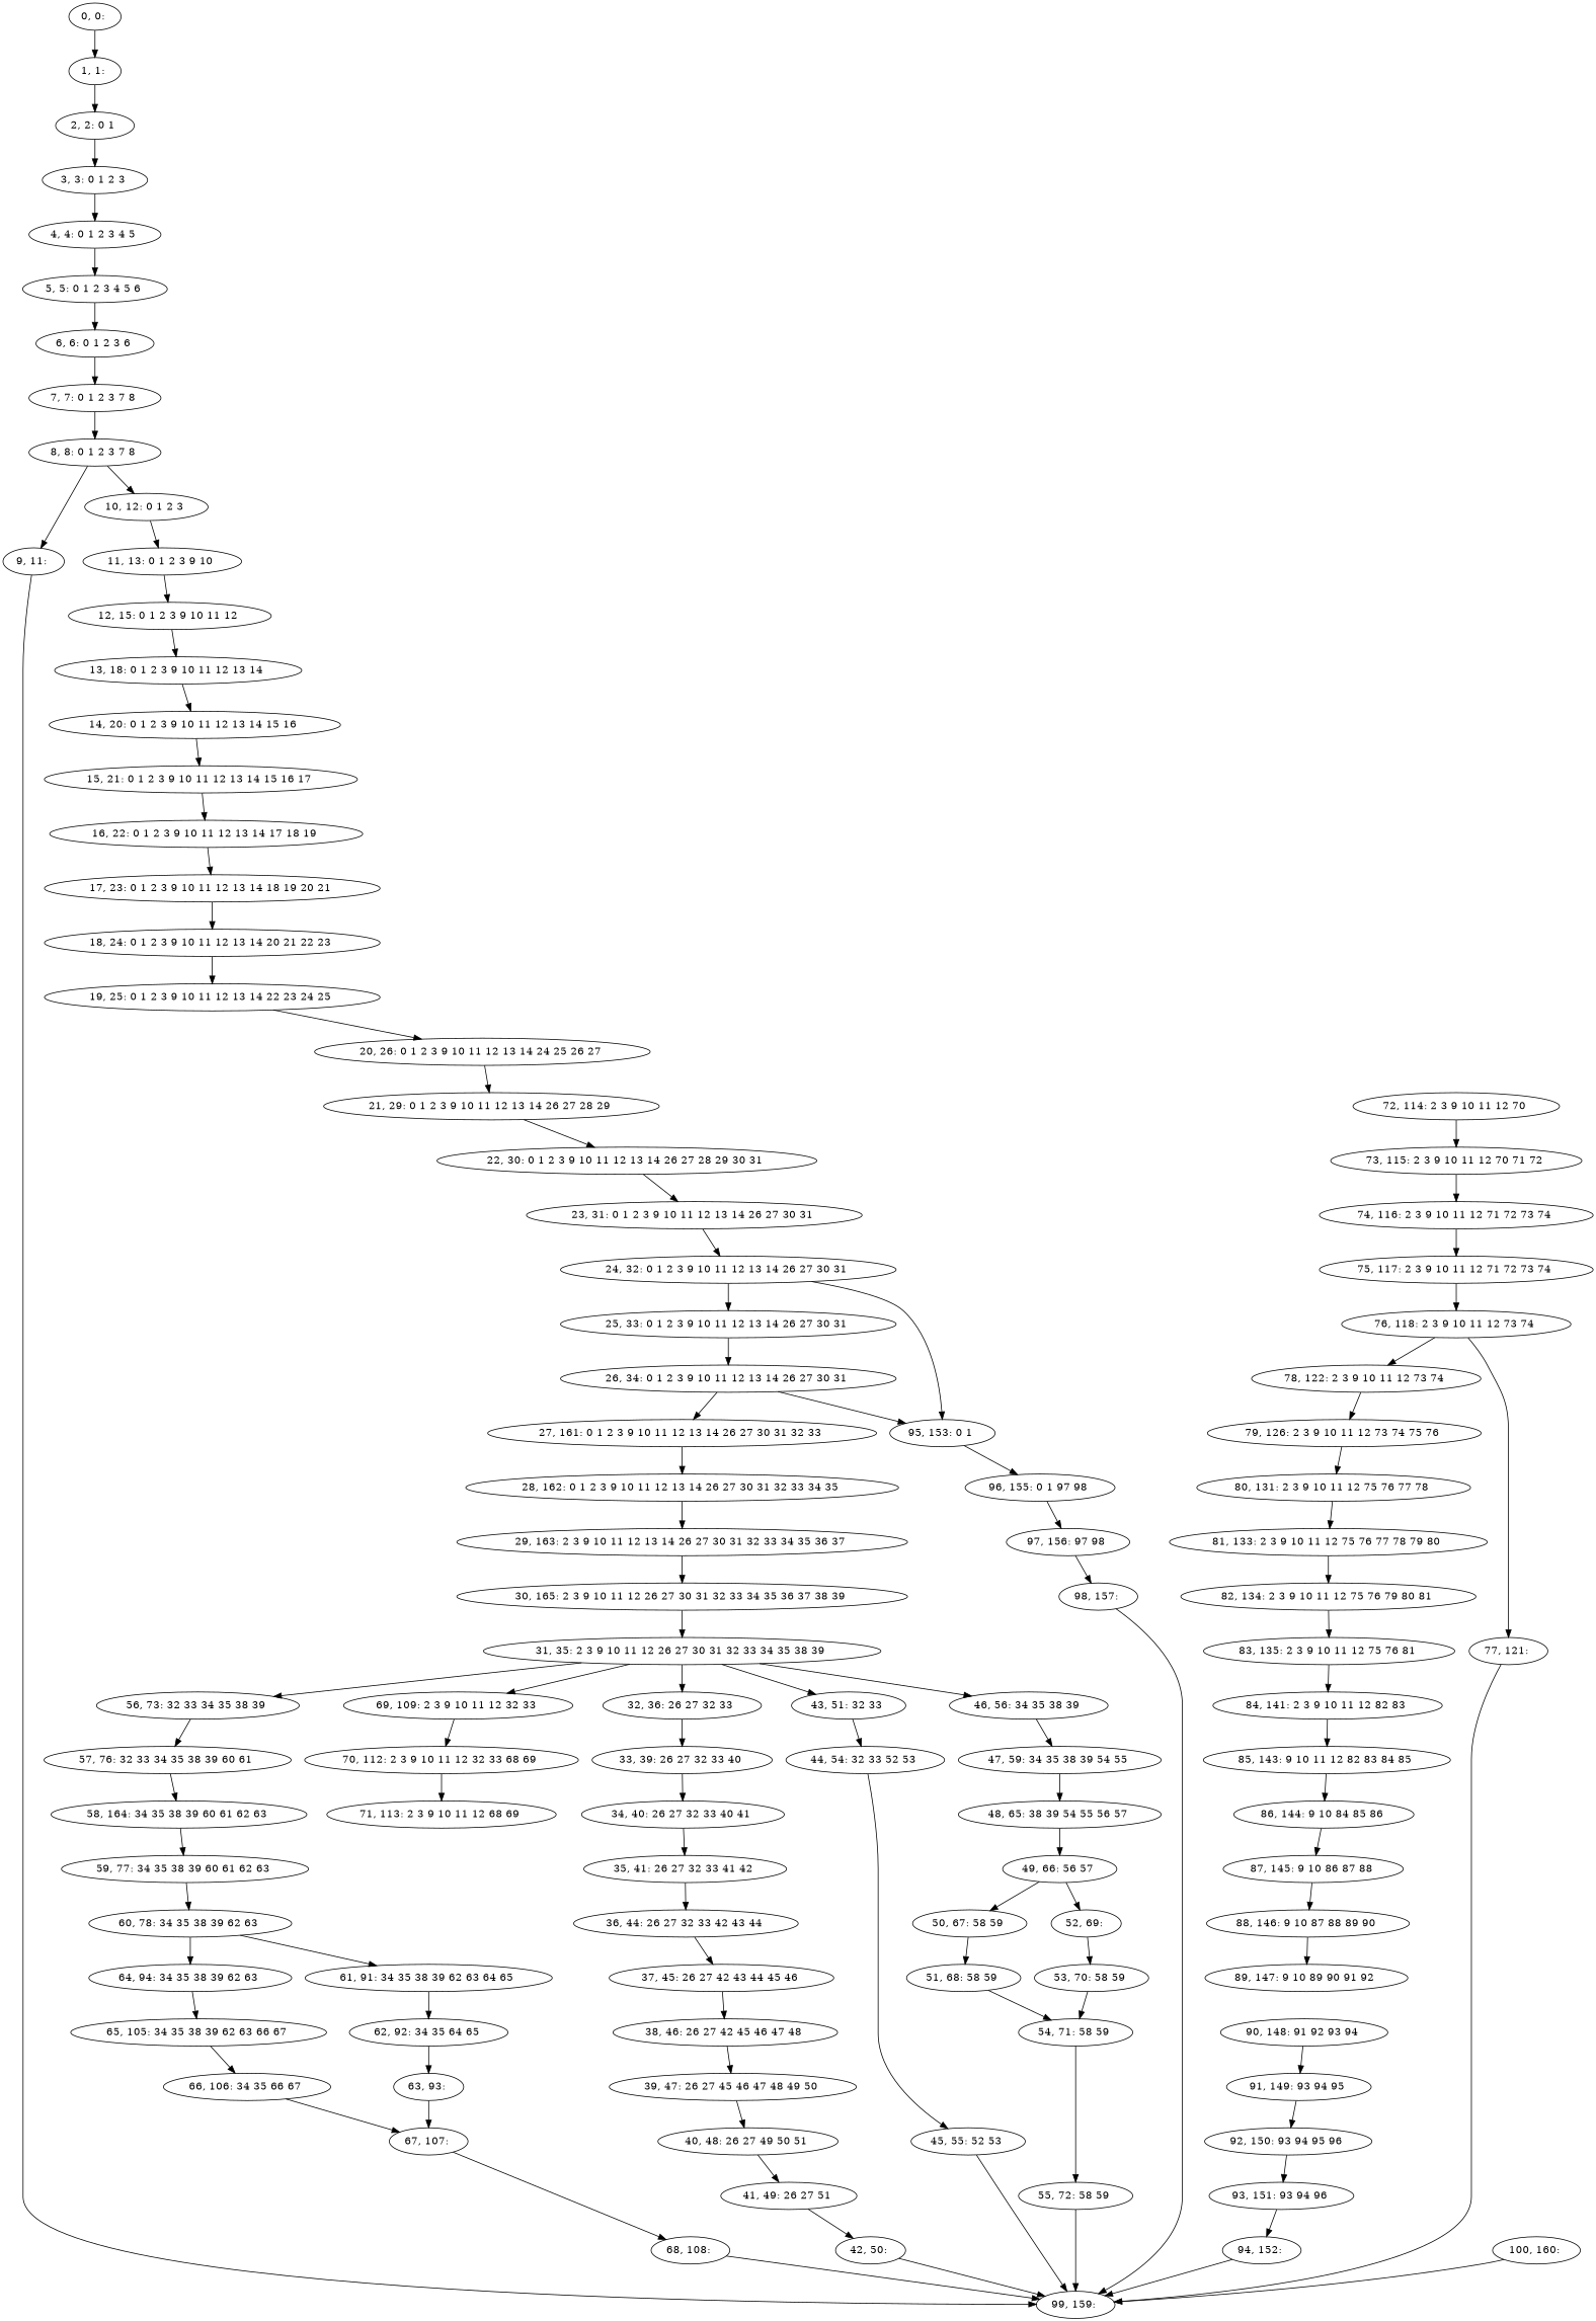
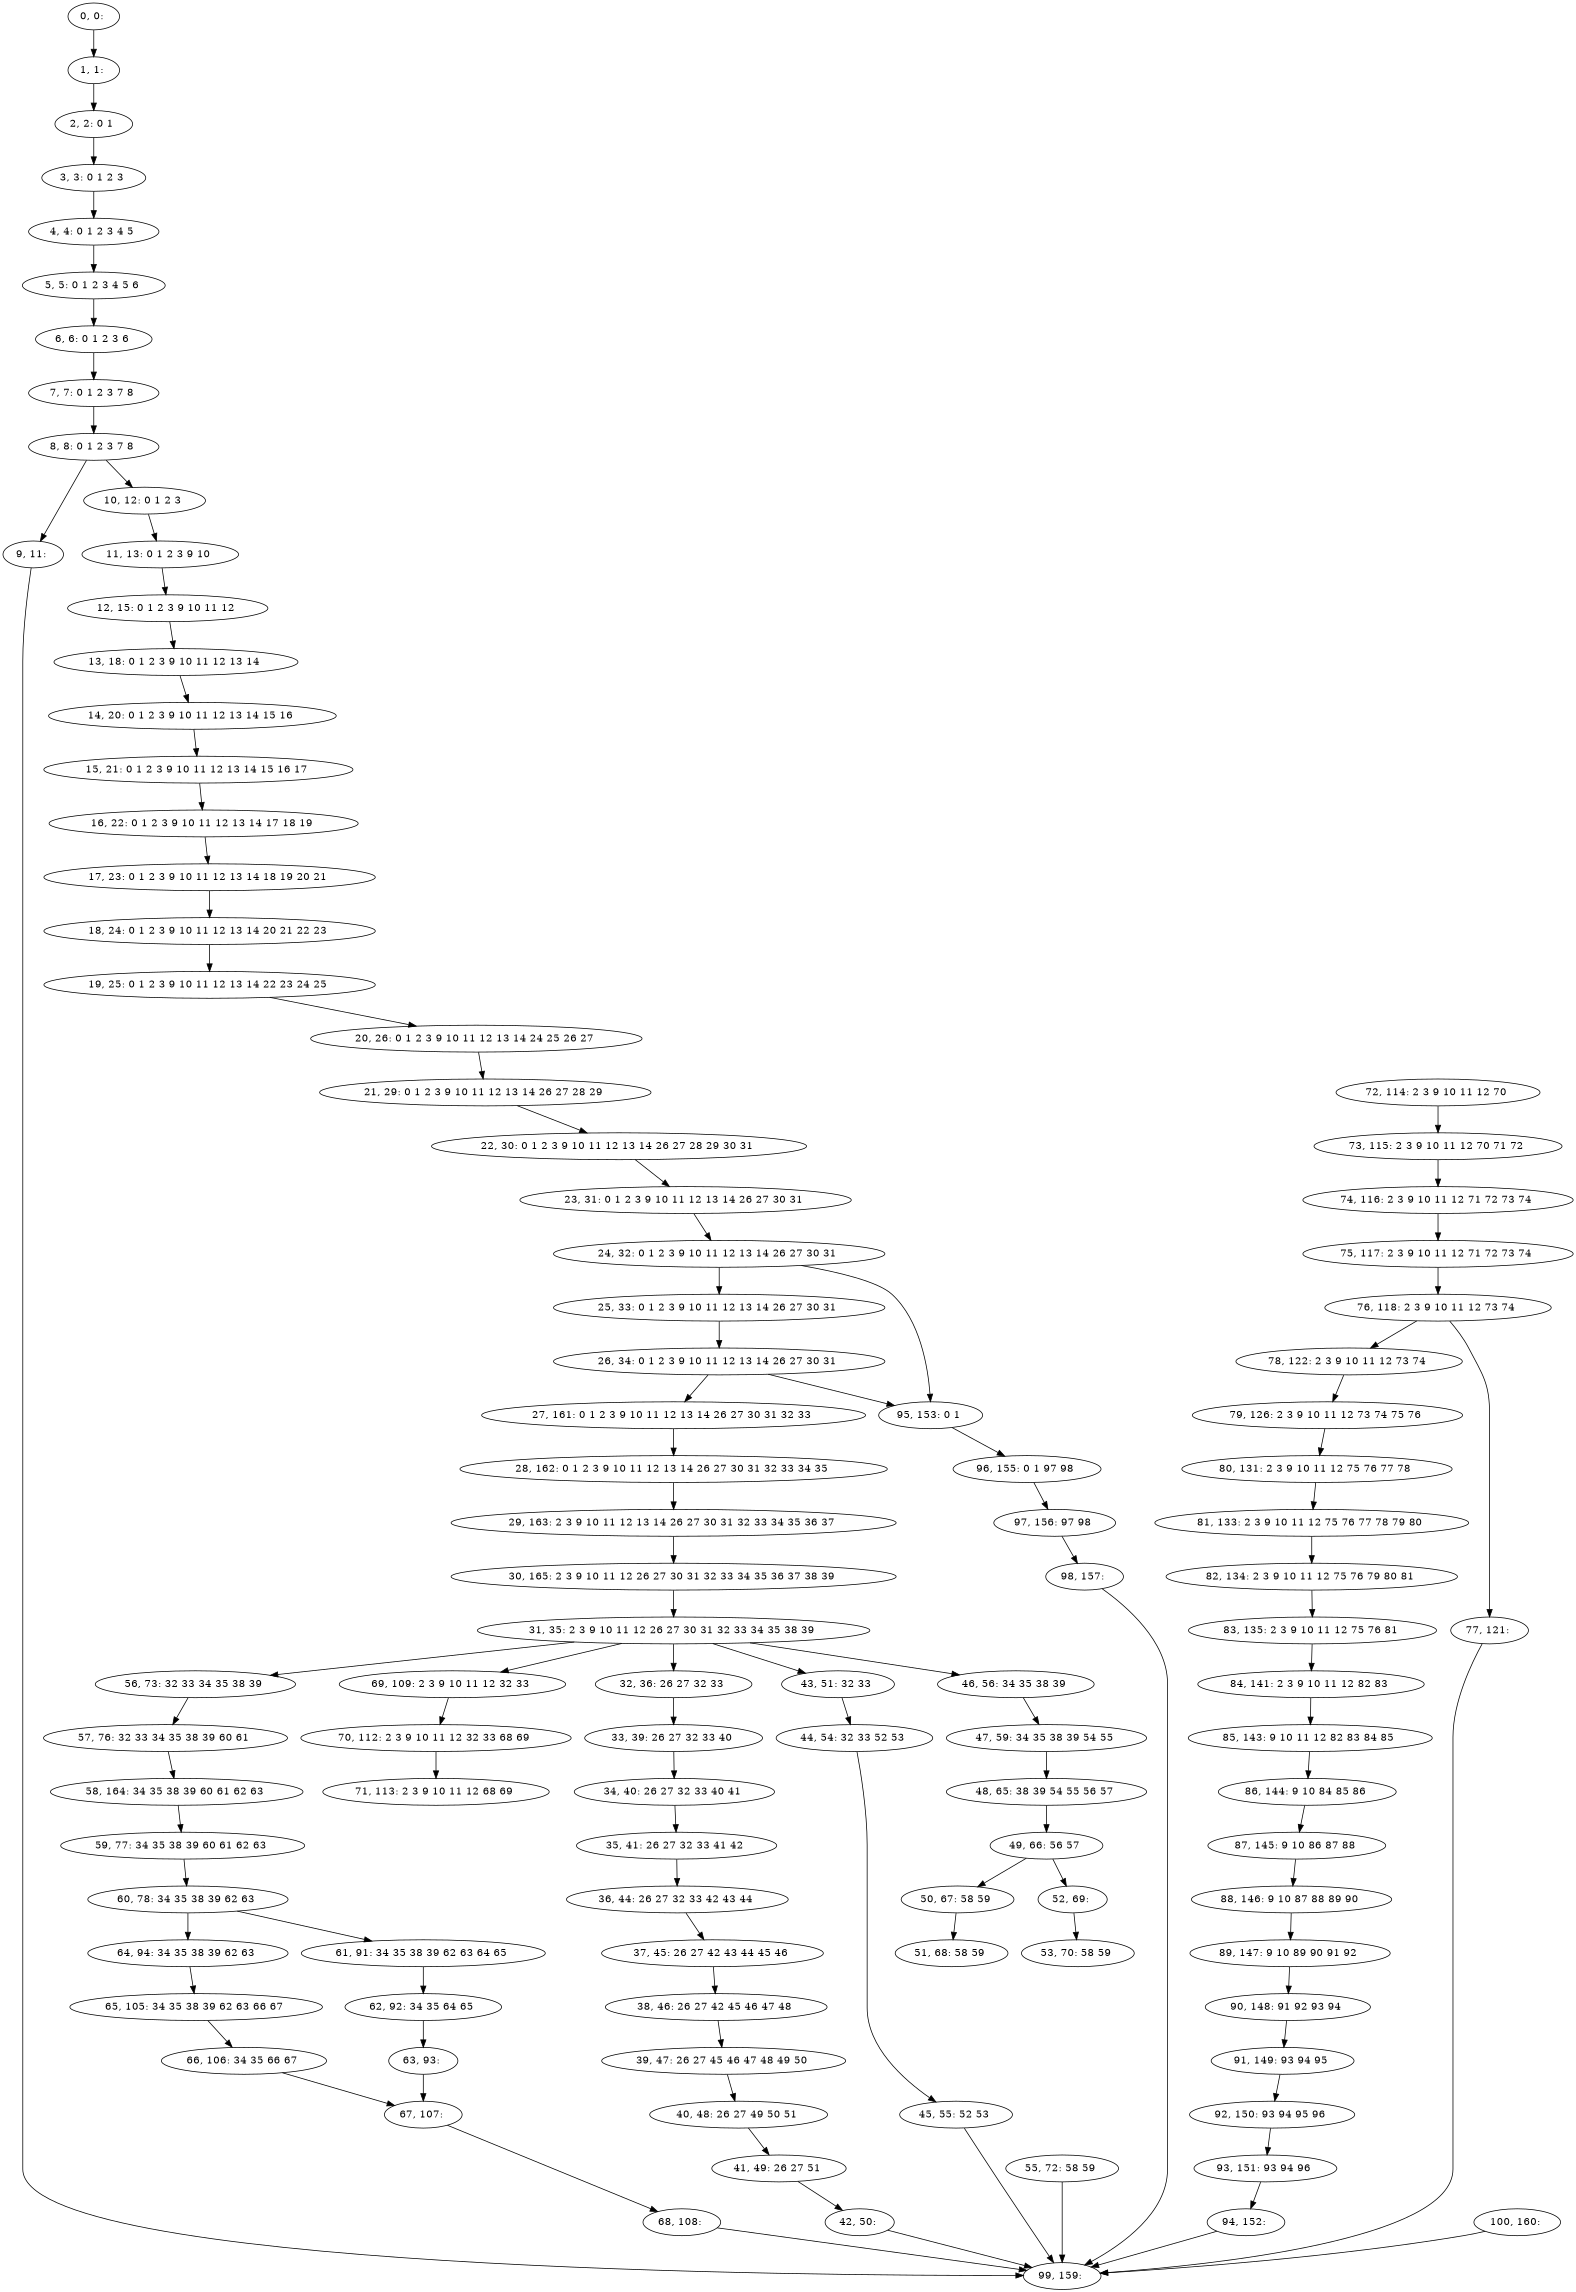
  digraph {
    n1 [label="0, 0: "]
    n2 [label="1, 1: "]
    n3 [label="2, 2: 0 1 "]
    n4 [label="3, 3: 0 1 2 3 "]
    n5 [label="4, 4: 0 1 2 3 4 5 "]
    n6 [label="5, 5: 0 1 2 3 4 5 6 "]
    n7 [label="6, 6: 0 1 2 3 6 "]
    n8 [label="7, 7: 0 1 2 3 7 8 "]
    n9 [label="8, 8: 0 1 2 3 7 8 "]
    n10 [label="9, 11: "]
    n11 [label="10, 12: 0 1 2 3 "]
    n12 [label="99, 159: "]
    n13 [label="11, 13: 0 1 2 3 9 10 "]
    n14 [label="12, 15: 0 1 2 3 9 10 11 12 "]
    n15 [label="13, 18: 0 1 2 3 9 10 11 12 13 14 "]
    n16 [label="14, 20: 0 1 2 3 9 10 11 12 13 14 15 16 "]
    n17 [label="15, 21: 0 1 2 3 9 10 11 12 13 14 15 16 17 "]
    n18 [label="16, 22: 0 1 2 3 9 10 11 12 13 14 17 18 19 "]
    n19 [label="17, 23: 0 1 2 3 9 10 11 12 13 14 18 19 20 21 "]
    n20 [label="18, 24: 0 1 2 3 9 10 11 12 13 14 20 21 22 23 "]
    n21 [label="19, 25: 0 1 2 3 9 10 11 12 13 14 22 23 24 25 "]
    n22 [label="20, 26: 0 1 2 3 9 10 11 12 13 14 24 25 26 27 "]
    n23 [label="21, 29: 0 1 2 3 9 10 11 12 13 14 26 27 28 29 "]
    n24 [label="22, 30: 0 1 2 3 9 10 11 12 13 14 26 27 28 29 30 31 "]
    n25 [label="23, 31: 0 1 2 3 9 10 11 12 13 14 26 27 30 31 "]
    n26 [label="24, 32: 0 1 2 3 9 10 11 12 13 14 26 27 30 31 "]
    n27 [label="25, 33: 0 1 2 3 9 10 11 12 13 14 26 27 30 31 "]
    n28 [label="95, 153: 0 1 "]
    n29 [label="26, 34: 0 1 2 3 9 10 11 12 13 14 26 27 30 31 "]
    n30 [label="96, 155: 0 1 97 98 "]
    n31 [label="27, 161: 0 1 2 3 9 10 11 12 13 14 26 27 30 31 32 33 "]
    n32 [label="28, 162: 0 1 2 3 9 10 11 12 13 14 26 27 30 31 32 33 34 35 "]
    n33 [label="29, 163: 2 3 9 10 11 12 13 14 26 27 30 31 32 33 34 35 36 37 "]
    n34 [label="30, 165: 2 3 9 10 11 12 26 27 30 31 32 33 34 35 36 37 38 39 "]
    n35 [label="31, 35: 2 3 9 10 11 12 26 27 30 31 32 33 34 35 38 39 "]
    n36 [label="32, 36: 26 27 32 33 "]
    n37 [label="43, 51: 32 33 "]
    n38 [label="46, 56: 34 35 38 39 "]
    n39 [label="56, 73: 32 33 34 35 38 39 "]
    n40 [label="69, 109: 2 3 9 10 11 12 32 33 "]
    n41 [label="33, 39: 26 27 32 33 40 "]
    n42 [label="44, 54: 32 33 52 53 "]
    n43 [label="47, 59: 34 35 38 39 54 55 "]
    n44 [label="57, 76: 32 33 34 35 38 39 60 61 "]
    n45 [label="70, 112: 2 3 9 10 11 12 32 33 68 69 "]
    n46 [label="34, 40: 26 27 32 33 40 41 "]
    n47 [label="35, 41: 26 27 32 33 41 42 "]
    n48 [label="36, 44: 26 27 32 33 42 43 44 "]
    n49 [label="37, 45: 26 27 42 43 44 45 46 "]
    n50 [label="38, 46: 26 27 42 45 46 47 48 "]
    n51 [label="39, 47: 26 27 45 46 47 48 49 50 "]
    n52 [label="40, 48: 26 27 49 50 51 "]
    n53 [label="41, 49: 26 27 51 "]
    n54 [label="42, 50: "]
    n55 [label="45, 55: 52 53 "]
    n56 [label="48, 65: 38 39 54 55 56 57 "]
    n57 [label="49, 66: 56 57 "]
    n58 [label="50, 67: 58 59 "]
    n59 [label="52, 69: "]
    n60 [label="51, 68: 58 59 "]
    n61 [label="53, 70: 58 59 "]
-   n62 [label="54, 71: 58 59 "]
    n63 [label="55, 72: 58 59 "]
    n64 [label="58, 164: 34 35 38 39 60 61 62 63 "]
    n65 [label="59, 77: 34 35 38 39 60 61 62 63 "]
    n66 [label="60, 78: 34 35 38 39 62 63 "]
    n67 [label="61, 91: 34 35 38 39 62 63 64 65 "]
    n68 [label="64, 94: 34 35 38 39 62 63 "]
    n69 [label="62, 92: 34 35 64 65 "]
    n70 [label="65, 105: 34 35 38 39 62 63 66 67 "]
    n71 [label="63, 93: "]
    n72 [label="67, 107: "]
    n73 [label="68, 108: "]
    n74 [label="66, 106: 34 35 66 67 "]
    n75 [label="71, 113: 2 3 9 10 11 12 68 69 "]
    n76 [label="72, 114: 2 3 9 10 11 12 70 "]
    n77 [label="73, 115: 2 3 9 10 11 12 70 71 72 "]
    n78 [label="74, 116: 2 3 9 10 11 12 71 72 73 74 "]
    n79 [label="75, 117: 2 3 9 10 11 12 71 72 73 74 "]
    n80 [label="76, 118: 2 3 9 10 11 12 73 74 "]
    n81 [label="77, 121: "]
    n82 [label="78, 122: 2 3 9 10 11 12 73 74 "]
    n83 [label="79, 126: 2 3 9 10 11 12 73 74 75 76 "]
    n84 [label="80, 131: 2 3 9 10 11 12 75 76 77 78 "]
    n85 [label="81, 133: 2 3 9 10 11 12 75 76 77 78 79 80 "]
    n86 [label="82, 134: 2 3 9 10 11 12 75 76 79 80 81 "]
    n87 [label="83, 135: 2 3 9 10 11 12 75 76 81 "]
    n88 [label="84, 141: 2 3 9 10 11 12 82 83 "]
    n89 [label="85, 143: 9 10 11 12 82 83 84 85 "]
    n90 [label="86, 144: 9 10 84 85 86 "]
    n91 [label="87, 145: 9 10 86 87 88 "]
    n92 [label="88, 146: 9 10 87 88 89 90 "]
    n93 [label="89, 147: 9 10 89 90 91 92 "]
    n94 [label="90, 148: 91 92 93 94 "]
    n95 [label="91, 149: 93 94 95 "]
    n96 [label="92, 150: 93 94 95 96 "]
    n97 [label="93, 151: 93 94 96 "]
    n98 [label="94, 152: "]
    n99 [label="97, 156: 97 98 "]
    n100 [label="98, 157: "]
    n101 [label="100, 160: "]
    n1 -> n2
    n2 -> n3
    n3 -> n4
    n4 -> n5
    n5 -> n6
    n6 -> n7
    n7 -> n8
    n8 -> n9
    n9 -> n10
    n9 -> n11
    n10 -> n12
    n11 -> n13
    n13 -> n14
    n14 -> n15
    n15 -> n16
    n16 -> n17
    n17 -> n18
    n18 -> n19
    n19 -> n20
    n20 -> n21
    n21 -> n22
    n22 -> n23
    n23 -> n24
    n24 -> n25
    n25 -> n26
    n26 -> n27
    n26 -> n28
    n27 -> n29
    n28 -> n30
    n29 -> n28
    n29 -> n31
    n30 -> n99
    n31 -> n32
    n32 -> n33
    n33 -> n34
    n34 -> n35
    n35 -> n36
    n35 -> n37
    n35 -> n38
    n35 -> n39
    n35 -> n40
    n36 -> n41
    n37 -> n42
    n38 -> n43
    n39 -> n44
    n40 -> n45
    n41 -> n46
    n42 -> n55
    n43 -> n56
    n44 -> n64
    n45 -> n75
    n46 -> n47
    n47 -> n48
    n48 -> n49
    n49 -> n50
    n50 -> n51
    n51 -> n52
    n52 -> n53
    n53 -> n54
    n54 -> n12
    n55 -> n12
    n56 -> n57
    n57 -> n58
    n57 -> n59
    n58 -> n60
    n59 -> n61
-   n60 -> n62
-   n61 -> n62
-   n62 -> n63
    n63 -> n12
    n64 -> n65
    n65 -> n66
    n66 -> n67
    n66 -> n68
    n67 -> n69
    n68 -> n70
    n69 -> n71
    n70 -> n74
    n71 -> n72
    n72 -> n73
    n73 -> n12
    n74 -> n72
    n76 -> n77
    n77 -> n78
    n78 -> n79
    n79 -> n80
    n80 -> n81
    n80 -> n82
    n81 -> n12
    n82 -> n83
    n83 -> n84
    n84 -> n85
    n85 -> n86
    n86 -> n87
    n87 -> n88
    n88 -> n89
    n89 -> n90
    n90 -> n91
    n91 -> n92
    n92 -> n93
+   n93 -> n94
    n94 -> n95
    n95 -> n96
    n96 -> n97
    n97 -> n98
    n98 -> n12
    n99 -> n100
    n100 -> n12
    n101 -> n12
  }
